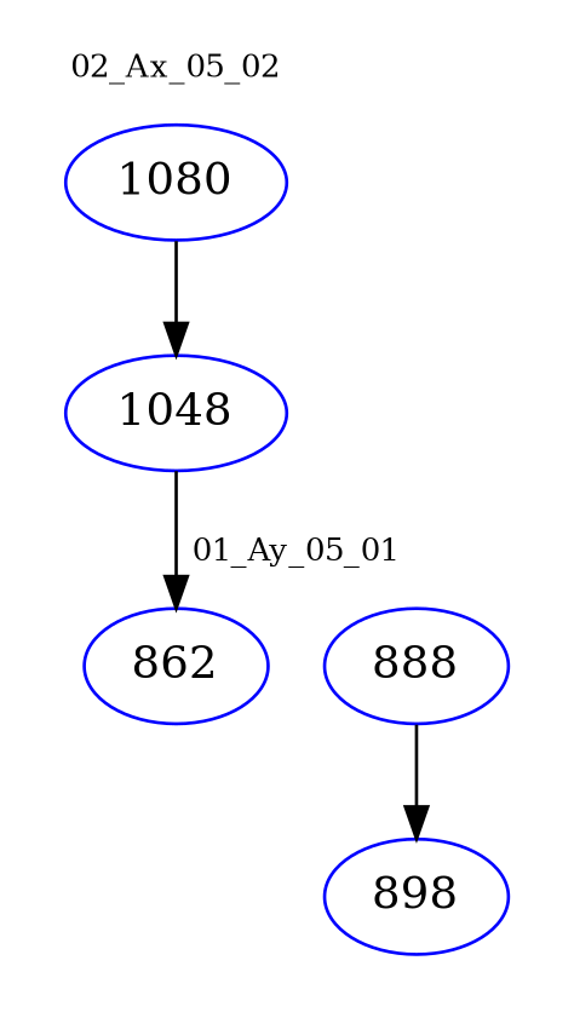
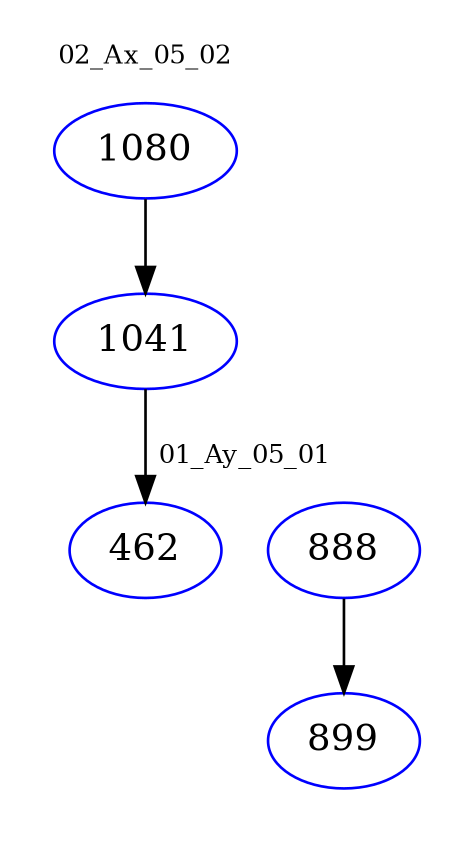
  digraph {
    node [color=blue]
    edge [color=black]
    n1 [label=888]
-   n2 [label=862]
-   n3 [label=898]
+   n2 [label=462]
+   n3 [label=899]
    n4 [label=1080]
-   n5 [label=1048]
+   n5 [label=1041]
    subgraph cluster_1 {
      color=white
      fontsize=10
      label="01_Ay_05_01"
      n1
      n2
      n3
    }
    subgraph cluster_2 {
      color=white
      fontsize=10
      label="02_Ax_05_02"
      n4
      n5
    }
    n1 -> n3
    n4 -> n5
    n5 -> n2
  }
